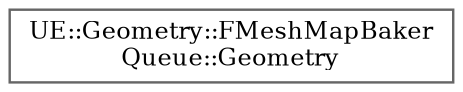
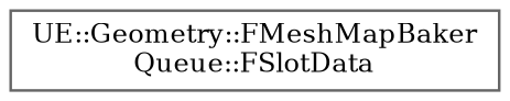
  digraph {
    rankdir=LR
    fontname="DejaVu Serif"
-   n1 [color=grey40 fillcolor=white fontname="DejaVu Serif" fontsize=10 height=0.2 label="UE::Geometry::FMeshMapBaker\lQueue::Geometry" shape=box style=filled width=0.4]
+   n1 [color=grey40 fillcolor=white fontname="DejaVu Serif" fontsize=10 height=0.2 label="UE::Geometry::FMeshMapBaker\lQueue::FSlotData" shape=box style=filled width=0.4]
  }
